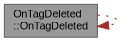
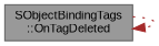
  digraph {
    rankdir=TB
    fontname="Liberation Sans"
-   n1 [color=gray40 fillcolor=grey60 fontcolor=black fontname="Liberation Sans" fontsize=10 height=0.2 label="OnTagDeleted\l::OnTagDeleted" shape=box style=filled width=0.4]
+   n1 [color=gray40 fillcolor=grey60 fontcolor=black fontname="Liberation Sans" fontsize=10 height=0.2 label="SObjectBindingTags\l::OnTagDeleted" shape=box style=filled width=0.4]
    n1 -> n1 [color=brown fontname="Liberation Sans" fontsize=10 labelfontname=Helvetica labelfontsize=10 style=dotted]
  }
